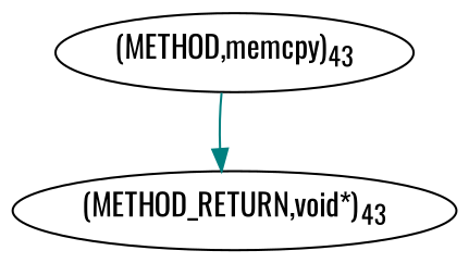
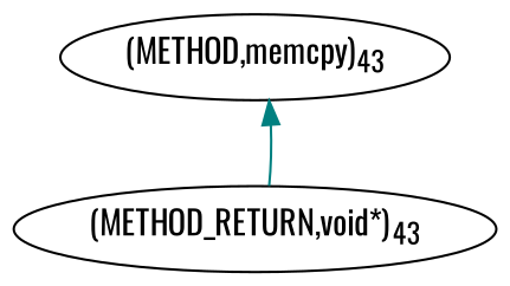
  digraph {
    fontname=Oswald
    node [fontname=Oswald]
    n1 [label=<(METHOD,memcpy)<SUB>43</SUB>>]
    n2 [label=<(METHOD_RETURN,void*)<SUB>43</SUB>>]
-   n1 -> n2 [color=teal fontname=Oswald]
+   n2 -> n1 [color=teal fontname=Oswald]
  }
